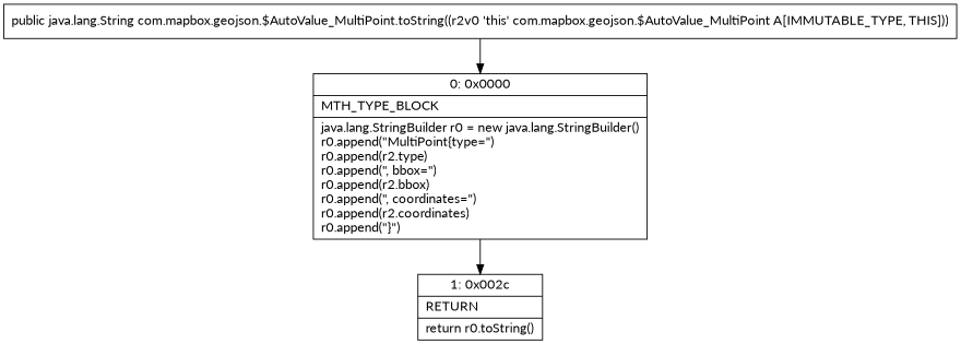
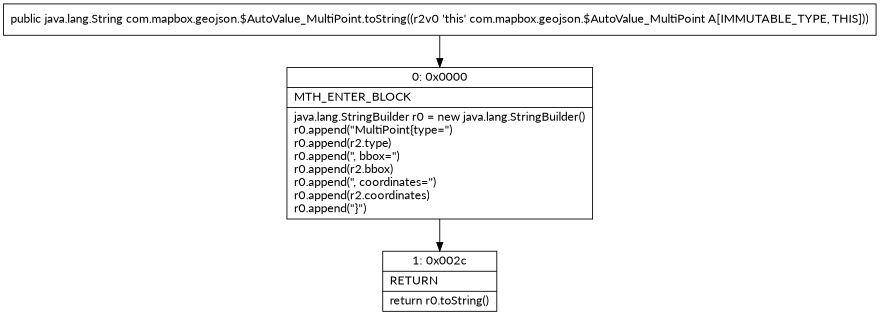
  digraph {
    fontname=Lato
    node [shape=record fontname=Lato]
    edge [fontname=Lato]
-   n1 [label="{0\:\ 0x0000|MTH_TYPE_BLOCK\l|java.lang.StringBuilder r0 = new java.lang.StringBuilder()\lr0.append(\"MultiPoint\{type=\")\lr0.append(r2.type)\lr0.append(\", bbox=\")\lr0.append(r2.bbox)\lr0.append(\", coordinates=\")\lr0.append(r2.coordinates)\lr0.append(\"\}\")\l}"]
+   n1 [label="{0\:\ 0x0000|MTH_ENTER_BLOCK\l|java.lang.StringBuilder r0 = new java.lang.StringBuilder()\lr0.append(\"MultiPoint\{type=\")\lr0.append(r2.type)\lr0.append(\", bbox=\")\lr0.append(r2.bbox)\lr0.append(\", coordinates=\")\lr0.append(r2.coordinates)\lr0.append(\"\}\")\l}"]
    n2 [label="{1\:\ 0x002c|RETURN\l|return r0.toString()\l}"]
    n3 [label="{public java.lang.String com.mapbox.geojson.$AutoValue_MultiPoint.toString((r2v0 'this' com.mapbox.geojson.$AutoValue_MultiPoint A[IMMUTABLE_TYPE, THIS])) }"]
    n1 -> n2
    n3 -> n1
  }
